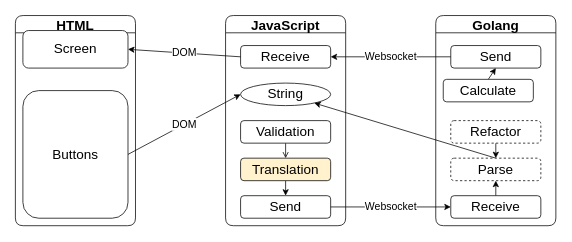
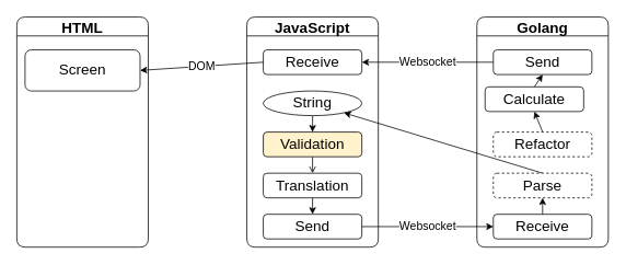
  <mxCell id="0" />
  <mxCell id="1" parent="0" />
  <mxCell id="2" value="HTML" style="swimlane;rounded=1;fontSize=18;" vertex="1" parent="1"><mxGeometry x="20" y="20" width="160" height="280" as="geometry"><mxRectangle x="40" y="290" width="80" height="30" as="alternateBounds" /></mxGeometry></mxCell>
- <mxCell id="3" value="&lt;font style=&quot;font-size: 18px&quot;&gt;Screen&lt;/font&gt;" style="rounded=1;whiteSpace=wrap;html=1;fontSize=14;" vertex="1" parent="2"><mxGeometry x="10" y="20" width="140" height="50" as="geometry" /></mxCell>
- <mxCell id="4" value="&lt;span style=&quot;font-size: 18px&quot;&gt;Buttons&lt;/span&gt;" style="rounded=1;whiteSpace=wrap;html=1;fontSize=14;" vertex="1" parent="2"><mxGeometry x="10" y="100" width="140" height="170" as="geometry" /></mxCell>
+ <mxCell id="3" value="&lt;font style=&quot;font-size: 18px&quot;&gt;Screen&lt;/font&gt;" style="rounded=1;whiteSpace=wrap;html=1;fontSize=14;" vertex="1" parent="2"><mxGeometry x="10" y="40" width="140" height="50" as="geometry" /></mxCell>
  <mxCell id="5" value="JavaScript" style="swimlane;rounded=1;fontSize=18;" vertex="1" parent="1"><mxGeometry x="300" y="20" width="160" height="280" as="geometry" /></mxCell>
  <mxCell id="6" style="edgeStyle=none;html=1;exitX=0.5;exitY=1;exitDx=0;exitDy=0;entryX=0.5;entryY=0;entryDx=0;entryDy=0;fontSize=14;endArrow=open;" edge="1" parent="5" source="7" target="9"><mxGeometry relative="1" as="geometry" /></mxCell>
- <mxCell id="7" value="&lt;font style=&quot;font-size: 18px&quot;&gt;Validation&lt;/font&gt;" style="whiteSpace=wrap;html=1;rounded=1;" vertex="1" parent="5"><mxGeometry x="20" y="140" width="120" height="30" as="geometry" /></mxCell>
+ <mxCell id="7" value="&lt;font style=&quot;font-size: 18px&quot;&gt;Validation&lt;/font&gt;" style="whiteSpace=wrap;html=1;rounded=1;fillColor=#fff2cc;" vertex="1" parent="5"><mxGeometry x="20" y="140" width="120" height="30" as="geometry" /></mxCell>
  <mxCell id="8" style="edgeStyle=none;html=1;exitX=0.5;exitY=1;exitDx=0;exitDy=0;entryX=0.5;entryY=0;entryDx=0;entryDy=0;fontSize=14;" edge="1" parent="5" source="9" target="10"><mxGeometry relative="1" as="geometry" /></mxCell>
- <mxCell id="9" value="&lt;font style=&quot;font-size: 18px&quot;&gt;Translation&lt;/font&gt;" style="whiteSpace=wrap;html=1;rounded=1;fillColor=#fff2cc;" vertex="1" parent="5"><mxGeometry x="20" y="190" width="120" height="30" as="geometry" /></mxCell>
+ <mxCell id="9" value="&lt;font style=&quot;font-size: 18px&quot;&gt;Translation&lt;/font&gt;" style="whiteSpace=wrap;html=1;rounded=1;" vertex="1" parent="5"><mxGeometry x="20" y="190" width="120" height="30" as="geometry" /></mxCell>
  <mxCell id="10" value="&lt;font style=&quot;font-size: 18px&quot;&gt;Send&lt;/font&gt;" style="whiteSpace=wrap;html=1;rounded=1;" vertex="1" parent="5"><mxGeometry x="20" y="240" width="120" height="30" as="geometry" /></mxCell>
  <mxCell id="11" value="&lt;font style=&quot;font-size: 18px&quot;&gt;Receive&lt;/font&gt;" style="whiteSpace=wrap;html=1;rounded=1;" vertex="1" parent="5"><mxGeometry x="20" y="40" width="120" height="30" as="geometry" /></mxCell>
+ <mxCell id="12" style="edgeStyle=none;html=1;exitX=0.5;exitY=1;exitDx=0;exitDy=0;entryX=0.5;entryY=0;entryDx=0;entryDy=0;fontSize=14;" edge="1" parent="5" source="13" target="7"><mxGeometry relative="1" as="geometry" /></mxCell>
  <mxCell id="13" value="&lt;font style=&quot;font-size: 18px&quot;&gt;String&lt;/font&gt;" style="ellipse;whiteSpace=wrap;html=1;" vertex="1" parent="5"><mxGeometry x="20" y="90" width="120" height="30" as="geometry" /></mxCell>
  <mxCell id="14" value="Golang" style="swimlane;rounded=1;fontSize=18;" vertex="1" parent="1"><mxGeometry x="580" y="20" width="160" height="280" as="geometry" /></mxCell>
  <mxCell id="15" style="edgeStyle=none;html=1;exitX=0.5;exitY=0;exitDx=0;exitDy=0;fontSize=14;" edge="1" parent="14" source="16" target="13"><mxGeometry relative="1" as="geometry" /></mxCell>
  <mxCell id="16" value="&lt;span style=&quot;font-size: 18px&quot;&gt;Parse&lt;/span&gt;" style="whiteSpace=wrap;html=1;rounded=1;dashed=1;" vertex="1" parent="14"><mxGeometry x="20" y="190" width="120" height="30" as="geometry" /></mxCell>
- <mxCell id="17" style="edgeStyle=none;html=1;exitX=0.5;exitY=0;exitDx=0;exitDy=0;fontSize=14;" edge="1" parent="14" source="18" target="16"><mxGeometry relative="1" as="geometry" /></mxCell>
+ <mxCell id="17" style="edgeStyle=none;html=1;exitX=0.5;exitY=0;exitDx=0;exitDy=0;entryX=0.5;entryY=1;entryDx=0;entryDy=0;fontSize=14;" edge="1" parent="14" source="18" target="20"><mxGeometry relative="1" as="geometry" /></mxCell>
  <mxCell id="18" value="&lt;font style=&quot;font-size: 18px&quot;&gt;Refactor&lt;/font&gt;" style="whiteSpace=wrap;html=1;rounded=1;dashed=1;" vertex="1" parent="14"><mxGeometry x="20" y="140" width="120" height="30" as="geometry" /></mxCell>
  <mxCell id="19" style="edgeStyle=none;html=1;exitX=0.5;exitY=0;exitDx=0;exitDy=0;entryX=0.5;entryY=1;entryDx=0;entryDy=0;fontSize=14;" edge="1" parent="14" source="20" target="21"><mxGeometry relative="1" as="geometry" /></mxCell>
  <mxCell id="20" value="&lt;font style=&quot;font-size: 18px&quot;&gt;Calculate&lt;/font&gt;" style="whiteSpace=wrap;html=1;rounded=1;" vertex="1" parent="14"><mxGeometry x="10" y="85" width="120" height="30" as="geometry" /></mxCell>
  <mxCell id="21" value="&lt;span style=&quot;font-size: 18px&quot;&gt;Send&lt;/span&gt;" style="whiteSpace=wrap;html=1;rounded=1;" vertex="1" parent="14"><mxGeometry x="20" y="40" width="120" height="30" as="geometry" /></mxCell>
  <mxCell id="22" style="edgeStyle=none;html=1;exitX=0.5;exitY=0;exitDx=0;exitDy=0;entryX=0.5;entryY=1;entryDx=0;entryDy=0;fontSize=14;" edge="1" parent="14" source="23" target="16"><mxGeometry relative="1" as="geometry" /></mxCell>
  <mxCell id="23" value="&lt;span style=&quot;font-size: 18px&quot;&gt;Receive&lt;/span&gt;" style="whiteSpace=wrap;html=1;rounded=1;" vertex="1" parent="14"><mxGeometry x="20" y="240" width="120" height="30" as="geometry" /></mxCell>
- <mxCell id="24" value="DOM" style="edgeStyle=none;html=1;exitX=1;exitY=0.5;exitDx=0;exitDy=0;entryX=0;entryY=0.5;entryDx=0;entryDy=0;fontSize=14;" edge="1" parent="1" source="4" target="13"><mxGeometry relative="1" as="geometry" /></mxCell>
  <mxCell id="25" value="Websocket" style="edgeStyle=none;html=1;exitX=1;exitY=0.5;exitDx=0;exitDy=0;entryX=0;entryY=0.5;entryDx=0;entryDy=0;fontSize=14;" edge="1" parent="1" source="10" target="23"><mxGeometry relative="1" as="geometry" /></mxCell>
  <mxCell id="26" value="Websocket" style="edgeStyle=none;html=1;exitX=0;exitY=0.5;exitDx=0;exitDy=0;entryX=1;entryY=0.5;entryDx=0;entryDy=0;fontSize=14;" edge="1" parent="1" source="21" target="11"><mxGeometry relative="1" as="geometry" /></mxCell>
  <mxCell id="27" value="DOM" style="edgeStyle=none;html=1;exitX=0;exitY=0.5;exitDx=0;exitDy=0;entryX=1;entryY=0.5;entryDx=0;entryDy=0;fontSize=14;" edge="1" parent="1" source="11" target="3"><mxGeometry relative="1" as="geometry" /></mxCell>
